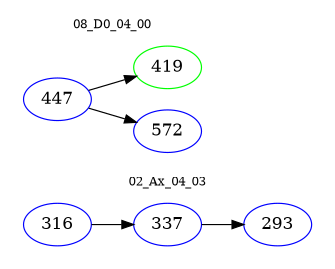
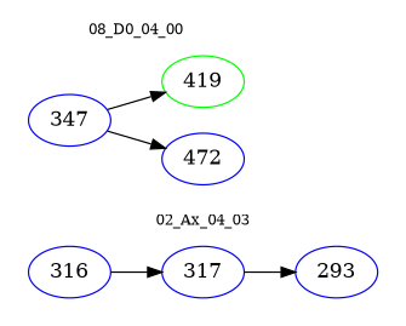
  digraph {
    rankdir=LR
    node [color=blue]
    edge [color=black]
    n1 [label=316]
    n2 [label=293]
-   n3 [label=337]
-   n4 [label=447]
-   n5 [label=572]
+   n3 [label=317]
+   n4 [label=347]
+   n5 [label=472]
    n6 [color=green label=419]
    subgraph cluster_1 {
      color=white
      fontsize=10
      label="02_Ax_04_03"
      n1
      n2
      n3
    }
    subgraph cluster_2 {
      color=white
      fontsize=10
      label="08_D0_04_00"
      n4
      n5
      n6
    }
    n1 -> n3
    n3 -> n2
    n4 -> n5
    n4 -> n6
  }
